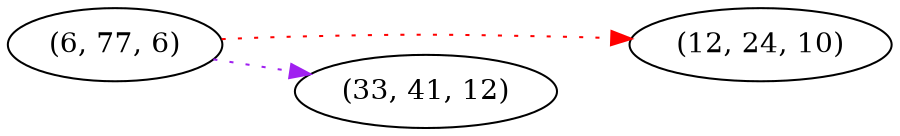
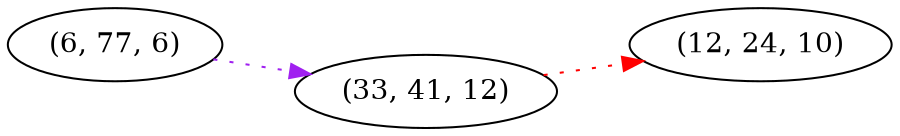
  digraph {
    rankdir=LR
    edge [style=dotted]
    "(6, 77, 6)"
    "(12, 24, 10)"
    "(33, 41, 12)"
-   "(6, 77, 6)" -> "(12, 24, 10)" [color=red]
+   "(33, 41, 12)" -> "(12, 24, 10)" [color=red]
    "(6, 77, 6)" -> "(33, 41, 12)" [color=purple]
  }
